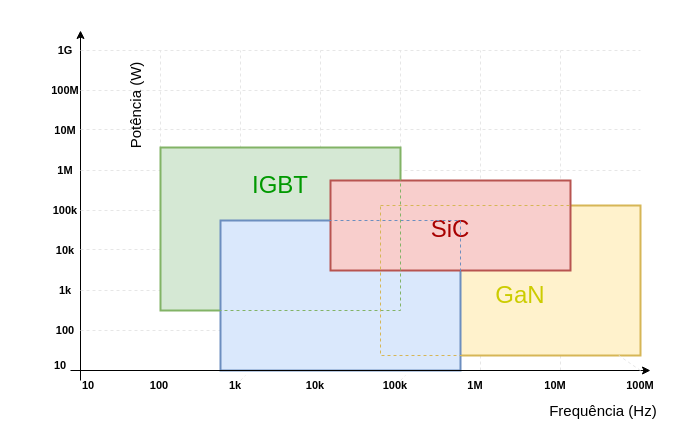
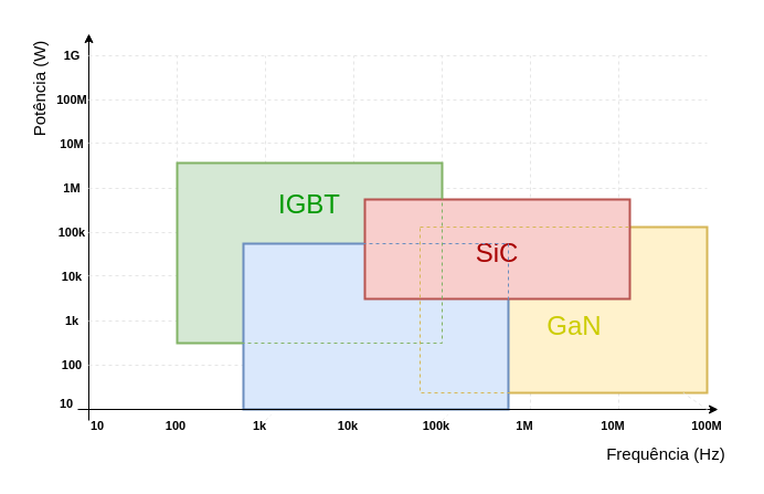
  <mxCell id="0" />
  <mxCell id="1" parent="0" />
  <mxCell id="2" value="" style="endArrow=none;dashed=1;html=1;rounded=0;strokeColor=#E6E6E6;exitX=0;exitY=1;exitDx=0;exitDy=0;" parent="1" source="50" edge="1"><mxGeometry width="50" height="50" relative="1" as="geometry"><mxPoint x="160" y="380" as="sourcePoint" /><mxPoint x="160" y="50" as="targetPoint" /></mxGeometry></mxCell>
  <mxCell id="3" value="" style="endArrow=classic;html=1;rounded=0;" parent="1" edge="1"><mxGeometry width="50" height="50" relative="1" as="geometry"><mxPoint x="80" y="380" as="sourcePoint" /><mxPoint x="80" y="30" as="targetPoint" /></mxGeometry></mxCell>
  <mxCell id="4" value="" style="endArrow=none;dashed=1;html=1;rounded=0;strokeColor=#E6E6E6;startArrow=none;" parent="1" edge="1"><mxGeometry width="50" height="50" relative="1" as="geometry"><mxPoint x="240" y="370" as="sourcePoint" /><mxPoint x="240" y="50" as="targetPoint" /></mxGeometry></mxCell>
  <mxCell id="5" value="" style="endArrow=none;dashed=1;html=1;rounded=0;strokeColor=#E6E6E6;" parent="1" edge="1"><mxGeometry width="50" height="50" relative="1" as="geometry"><mxPoint x="320" y="370" as="sourcePoint" /><mxPoint x="320" y="50" as="targetPoint" /></mxGeometry></mxCell>
  <mxCell id="6" value="" style="endArrow=none;dashed=1;html=1;rounded=0;strokeColor=#E6E6E6;startArrow=none;" parent="1" edge="1"><mxGeometry width="50" height="50" relative="1" as="geometry"><mxPoint x="400" y="370" as="sourcePoint" /><mxPoint x="400" y="50" as="targetPoint" /></mxGeometry></mxCell>
  <mxCell id="7" value="" style="endArrow=none;dashed=1;html=1;rounded=0;strokeColor=#E6E6E6;startArrow=none;" parent="1" edge="1"><mxGeometry width="50" height="50" relative="1" as="geometry"><mxPoint x="480" y="370" as="sourcePoint" /><mxPoint x="480" y="50" as="targetPoint" /></mxGeometry></mxCell>
  <mxCell id="8" value="" style="endArrow=none;dashed=1;html=1;rounded=0;strokeColor=#E6E6E6;" parent="1" edge="1"><mxGeometry width="50" height="50" relative="1" as="geometry"><mxPoint x="560" y="370" as="sourcePoint" /><mxPoint x="560" y="50" as="targetPoint" /></mxGeometry></mxCell>
  <mxCell id="9" value="" style="endArrow=none;dashed=1;html=1;rounded=0;strokeColor=#E6E6E6;startArrow=none;" parent="1" source="44" edge="1"><mxGeometry width="50" height="50" relative="1" as="geometry"><mxPoint x="80" y="290" as="sourcePoint" /><mxPoint x="640" y="290" as="targetPoint" /></mxGeometry></mxCell>
  <mxCell id="10" value="&lt;font size=&quot;1&quot;&gt;&lt;b style=&quot;font-size: 11px&quot;&gt;10&lt;/b&gt;&lt;/font&gt;" style="text;html=1;strokeColor=none;fillColor=none;align=center;verticalAlign=middle;whiteSpace=wrap;rounded=0;" parent="1" vertex="1"><mxGeometry x="73" y="375" width="30" height="20" as="geometry" /></mxCell>
  <mxCell id="11" value="&lt;font style=&quot;font-size: 11px&quot;&gt;&lt;b&gt;100&lt;/b&gt;&lt;/font&gt;" style="text;html=1;strokeColor=none;fillColor=none;align=center;verticalAlign=middle;whiteSpace=wrap;rounded=0;" parent="1" vertex="1"><mxGeometry x="144" y="375" width="30" height="20" as="geometry" /></mxCell>
  <mxCell id="12" value="&lt;font style=&quot;font-size: 11px&quot;&gt;&lt;b&gt;1k&lt;/b&gt;&lt;/font&gt;" style="text;html=1;strokeColor=none;fillColor=none;align=center;verticalAlign=middle;whiteSpace=wrap;rounded=0;" parent="1" vertex="1"><mxGeometry x="220" y="375" width="30" height="20" as="geometry" /></mxCell>
  <mxCell id="13" value="" style="endArrow=none;dashed=1;html=1;rounded=0;strokeColor=#E6E6E6;" parent="1" target="12" edge="1"><mxGeometry width="50" height="50" relative="1" as="geometry"><mxPoint x="240" y="380" as="sourcePoint" /><mxPoint x="240" y="-30" as="targetPoint" /></mxGeometry></mxCell>
  <mxCell id="14" value="&lt;font style=&quot;font-size: 11px&quot;&gt;&lt;b&gt;10k&lt;/b&gt;&lt;/font&gt;" style="text;html=1;strokeColor=none;fillColor=none;align=center;verticalAlign=middle;whiteSpace=wrap;rounded=0;" parent="1" vertex="1"><mxGeometry x="300" y="375" width="30" height="20" as="geometry" /></mxCell>
  <mxCell id="15" value="&lt;font style=&quot;font-size: 11px&quot;&gt;&lt;b&gt;100k&lt;/b&gt;&lt;/font&gt;" style="text;html=1;strokeColor=none;fillColor=none;align=center;verticalAlign=middle;whiteSpace=wrap;rounded=0;" parent="1" vertex="1"><mxGeometry x="380" y="375" width="30" height="20" as="geometry" /></mxCell>
  <mxCell id="16" value="" style="endArrow=none;dashed=1;html=1;rounded=0;strokeColor=#E6E6E6;" parent="1" target="15" edge="1"><mxGeometry width="50" height="50" relative="1" as="geometry"><mxPoint x="400" y="380" as="sourcePoint" /><mxPoint x="400" y="-30" as="targetPoint" /></mxGeometry></mxCell>
  <mxCell id="17" value="&lt;font style=&quot;font-size: 11px&quot;&gt;&lt;b&gt;1M&lt;/b&gt;&lt;/font&gt;" style="text;html=1;strokeColor=none;fillColor=none;align=center;verticalAlign=middle;whiteSpace=wrap;rounded=0;" parent="1" vertex="1"><mxGeometry x="460" y="375" width="30" height="20" as="geometry" /></mxCell>
  <mxCell id="18" value="&lt;font style=&quot;font-size: 11px&quot;&gt;&lt;b&gt;10M&lt;/b&gt;&lt;/font&gt;" style="text;html=1;strokeColor=none;fillColor=none;align=center;verticalAlign=middle;whiteSpace=wrap;rounded=0;" parent="1" vertex="1"><mxGeometry x="540" y="375" width="30" height="20" as="geometry" /></mxCell>
  <mxCell id="19" value="&lt;font style=&quot;font-size: 11px&quot;&gt;&lt;b&gt;100M&lt;/b&gt;&lt;/font&gt;" style="text;html=1;strokeColor=none;fillColor=none;align=center;verticalAlign=middle;whiteSpace=wrap;rounded=0;" parent="1" vertex="1"><mxGeometry x="625" y="375" width="30" height="20" as="geometry" /></mxCell>
  <mxCell id="20" value="&lt;font size=&quot;1&quot;&gt;&lt;b style=&quot;font-size: 11px&quot;&gt;10&lt;/b&gt;&lt;/font&gt;" style="text;html=1;strokeColor=none;fillColor=none;align=center;verticalAlign=middle;whiteSpace=wrap;rounded=0;" parent="1" vertex="1"><mxGeometry x="45" y="355" width="30" height="20" as="geometry" /></mxCell>
  <mxCell id="21" value="&lt;font size=&quot;1&quot;&gt;&lt;b style=&quot;font-size: 11px&quot;&gt;100&lt;/b&gt;&lt;/font&gt;" style="text;html=1;strokeColor=none;fillColor=none;align=center;verticalAlign=middle;whiteSpace=wrap;rounded=0;" parent="1" vertex="1"><mxGeometry x="50" y="320" width="30" height="20" as="geometry" /></mxCell>
  <mxCell id="22" value="&lt;font style=&quot;font-size: 11px&quot;&gt;&lt;b&gt;1k&lt;/b&gt;&lt;/font&gt;" style="text;html=1;strokeColor=none;fillColor=none;align=center;verticalAlign=middle;whiteSpace=wrap;rounded=0;" parent="1" vertex="1"><mxGeometry x="50" y="280" width="30" height="20" as="geometry" /></mxCell>
  <mxCell id="23" value="&lt;font style=&quot;font-size: 11px&quot;&gt;&lt;b&gt;10k&lt;/b&gt;&lt;/font&gt;" style="text;html=1;strokeColor=none;fillColor=none;align=center;verticalAlign=middle;whiteSpace=wrap;rounded=0;" parent="1" vertex="1"><mxGeometry x="50" y="240" width="30" height="20" as="geometry" /></mxCell>
  <mxCell id="24" value="&lt;font style=&quot;font-size: 11px&quot;&gt;&lt;b&gt;100k&lt;/b&gt;&lt;/font&gt;" style="text;html=1;strokeColor=none;fillColor=none;align=center;verticalAlign=middle;whiteSpace=wrap;rounded=0;" parent="1" vertex="1"><mxGeometry x="50" y="200" width="30" height="20" as="geometry" /></mxCell>
  <mxCell id="25" value="&lt;font style=&quot;font-size: 11px&quot;&gt;&lt;b&gt;1M&lt;/b&gt;&lt;/font&gt;" style="text;html=1;strokeColor=none;fillColor=none;align=center;verticalAlign=middle;whiteSpace=wrap;rounded=0;" parent="1" vertex="1"><mxGeometry x="50" y="160" width="30" height="20" as="geometry" /></mxCell>
  <mxCell id="26" value="&lt;font style=&quot;font-size: 11px&quot;&gt;&lt;b&gt;10M&lt;/b&gt;&lt;/font&gt;" style="text;html=1;strokeColor=none;fillColor=none;align=center;verticalAlign=middle;whiteSpace=wrap;rounded=0;" parent="1" vertex="1"><mxGeometry x="50" y="120" width="30" height="20" as="geometry" /></mxCell>
  <mxCell id="27" value="&lt;font style=&quot;font-size: 11px&quot;&gt;&lt;b&gt;100M&lt;/b&gt;&lt;/font&gt;" style="text;html=1;strokeColor=none;fillColor=none;align=center;verticalAlign=middle;whiteSpace=wrap;rounded=0;" parent="1" vertex="1"><mxGeometry x="50" y="80" width="30" height="20" as="geometry" /></mxCell>
  <mxCell id="28" value="&lt;font style=&quot;font-size: 11px&quot;&gt;&lt;b&gt;1G&lt;/b&gt;&lt;/font&gt;" style="text;html=1;strokeColor=none;fillColor=none;align=center;verticalAlign=middle;whiteSpace=wrap;rounded=0;" parent="1" vertex="1"><mxGeometry x="50" y="40" width="30" height="20" as="geometry" /></mxCell>
  <mxCell id="29" value="&lt;font style=&quot;font-size: 15px&quot;&gt;Frequência (Hz)&amp;nbsp;&lt;/font&gt;" style="text;html=1;strokeColor=none;fillColor=none;align=center;verticalAlign=middle;whiteSpace=wrap;rounded=0;fontSize=11;" parent="1" vertex="1"><mxGeometry x="540" y="395" width="130" height="30" as="geometry" /></mxCell>
- <mxCell id="30" value="&lt;font style=&quot;font-size: 15px&quot;&gt;Potência (W)&lt;/font&gt;" style="text;html=1;strokeColor=none;fillColor=none;align=center;verticalAlign=middle;whiteSpace=wrap;rounded=0;fontSize=11;horizontal=0;" parent="1" vertex="1"><mxGeometry x="120" y="45" width="30" height="120" as="geometry" /></mxCell>
+ <mxCell id="30" value="&lt;font style=&quot;font-size: 15px&quot;&gt;Potência (W)&lt;/font&gt;" style="text;html=1;strokeColor=none;fillColor=none;align=center;verticalAlign=middle;whiteSpace=wrap;rounded=0;fontSize=11;horizontal=0;" parent="1" vertex="1"><mxGeometry x="20" y="20" width="30" height="120" as="geometry" /></mxCell>
  <mxCell id="31" value="" style="endArrow=none;dashed=1;html=1;rounded=0;strokeColor=#E6E6E6;startArrow=none;" parent="1" source="43" target="47" edge="1"><mxGeometry width="50" height="50" relative="1" as="geometry"><mxPoint x="80" y="130" as="sourcePoint" /><mxPoint x="640" y="130" as="targetPoint" /></mxGeometry></mxCell>
  <mxCell id="32" value="" style="endArrow=none;dashed=1;html=1;rounded=0;fontSize=24;fontColor=#CCCC00;strokeColor=#E6E6E6;" parent="1" edge="1"><mxGeometry width="50" height="50" relative="1" as="geometry"><mxPoint x="324" y="220" as="sourcePoint" /><mxPoint x="374" y="170" as="targetPoint" /></mxGeometry></mxCell>
  <mxCell id="33" value="" style="endArrow=none;dashed=1;html=1;rounded=0;strokeColor=#E6E6E6;" parent="1" edge="1"><mxGeometry width="50" height="50" relative="1" as="geometry"><mxPoint x="80" y="170" as="sourcePoint" /><mxPoint x="640" y="170" as="targetPoint" /></mxGeometry></mxCell>
  <mxCell id="34" value="" style="endArrow=none;dashed=1;html=1;rounded=0;strokeColor=#E6E6E6;" parent="1" edge="1"><mxGeometry width="50" height="50" relative="1" as="geometry"><mxPoint x="80" y="90" as="sourcePoint" /><mxPoint x="640" y="90" as="targetPoint" /></mxGeometry></mxCell>
  <mxCell id="35" value="" style="endArrow=none;dashed=1;html=1;rounded=0;strokeColor=#E6E6E6;" parent="1" edge="1"><mxGeometry width="50" height="50" relative="1" as="geometry"><mxPoint x="80" y="50" as="sourcePoint" /><mxPoint x="640" y="50" as="targetPoint" /></mxGeometry></mxCell>
  <mxCell id="36" value="" style="endArrow=none;dashed=1;html=1;rounded=0;strokeColor=#E6E6E6;" parent="1" edge="1"><mxGeometry width="50" height="50" relative="1" as="geometry"><mxPoint x="80" y="129" as="sourcePoint" /><mxPoint x="640" y="129" as="targetPoint" /></mxGeometry></mxCell>
  <mxCell id="37" value="" style="endArrow=none;dashed=1;html=1;rounded=0;strokeColor=#E6E6E6;" parent="1" edge="1"><mxGeometry width="50" height="50" relative="1" as="geometry"><mxPoint x="80" y="210" as="sourcePoint" /><mxPoint x="640" y="210" as="targetPoint" /></mxGeometry></mxCell>
  <mxCell id="38" value="" style="endArrow=none;dashed=1;html=1;rounded=0;strokeColor=#E6E6E6;" parent="1" edge="1"><mxGeometry width="50" height="50" relative="1" as="geometry"><mxPoint x="80" y="330" as="sourcePoint" /><mxPoint x="640" y="330" as="targetPoint" /></mxGeometry></mxCell>
  <mxCell id="39" value="" style="endArrow=none;dashed=1;html=1;rounded=0;strokeColor=#E6E6E6;" parent="1" edge="1"><mxGeometry width="50" height="50" relative="1" as="geometry"><mxPoint x="80" y="290" as="sourcePoint" /><mxPoint x="640" y="290" as="targetPoint" /></mxGeometry></mxCell>
  <mxCell id="40" value="" style="endArrow=none;dashed=1;html=1;rounded=0;strokeColor=#E6E6E6;" parent="1" edge="1"><mxGeometry width="50" height="50" relative="1" as="geometry"><mxPoint x="80" y="249" as="sourcePoint" /><mxPoint x="640" y="249" as="targetPoint" /></mxGeometry></mxCell>
  <mxCell id="41" value="" style="endArrow=none;dashed=1;html=1;rounded=0;fontSize=24;fontColor=#CCCC00;strokeColor=#6c8ebf;entryX=0.541;entryY=1.025;entryDx=0;entryDy=0;exitX=0;exitY=0.25;exitDx=0;exitDy=0;entryPerimeter=0;fillColor=#dae8fc;" parent="1" target="47" edge="1"><mxGeometry width="50" height="50" relative="1" as="geometry"><mxPoint x="330" y="220.5" as="sourcePoint" /><mxPoint x="461.28" y="274.61" as="targetPoint" /><Array as="points"><mxPoint x="460" y="221" /></Array></mxGeometry></mxCell>
  <mxCell id="42" value="" style="rounded=0;whiteSpace=wrap;html=1;fontSize=13;fillColor=#d5e8d4;strokeColor=#82b366;strokeWidth=2;" parent="1" vertex="1"><mxGeometry x="160" y="147" width="240" height="163" as="geometry" /></mxCell>
  <mxCell id="43" value="&lt;font color=&quot;#009900&quot;&gt;IGBT&lt;/font&gt;" style="text;html=1;strokeColor=none;fillColor=none;align=center;verticalAlign=middle;whiteSpace=wrap;rounded=0;fontSize=24;" parent="1" vertex="1"><mxGeometry x="250" y="170" width="60" height="30" as="geometry" /></mxCell>
  <mxCell id="44" value="" style="rounded=0;whiteSpace=wrap;html=1;fontSize=13;fillColor=#fff2cc;strokeColor=#d6b656;strokeWidth=2;" parent="1" vertex="1"><mxGeometry x="410" y="205" width="230" height="150" as="geometry" /></mxCell>
  <mxCell id="45" value="&lt;font color=&quot;#cccc00&quot;&gt;GaN&lt;/font&gt;" style="text;html=1;strokeColor=none;fillColor=none;align=center;verticalAlign=middle;whiteSpace=wrap;rounded=0;fontSize=24;" parent="1" vertex="1"><mxGeometry x="490" y="280" width="60" height="30" as="geometry" /></mxCell>
  <mxCell id="46" value="" style="rounded=0;whiteSpace=wrap;html=1;fontSize=13;fillColor=#dae8fc;strokeColor=#6c8ebf;strokeWidth=2;" parent="1" vertex="1"><mxGeometry x="220" y="220" width="240" height="150" as="geometry" /></mxCell>
  <mxCell id="47" value="" style="rounded=0;whiteSpace=wrap;html=1;fontSize=13;fillColor=#f8cecc;strokeColor=#b85450;strokeWidth=2;" parent="1" vertex="1"><mxGeometry x="330" y="180" width="240" height="90" as="geometry" /></mxCell>
  <mxCell id="48" value="&lt;font color=&quot;#a80000&quot;&gt;SiC&lt;/font&gt;" style="text;html=1;strokeColor=none;fillColor=none;align=center;verticalAlign=middle;whiteSpace=wrap;rounded=0;fontSize=24;" parent="1" vertex="1"><mxGeometry x="420" y="213.5" width="60" height="30" as="geometry" /></mxCell>
  <mxCell id="49" value="" style="rounded=0;whiteSpace=wrap;html=1;fontSize=13;fillColor=none;strokeColor=#6c8ebf;dashed=1;" parent="1" vertex="1"><mxGeometry x="220" y="220" width="240" height="150" as="geometry" /></mxCell>
  <mxCell id="50" value="" style="rounded=0;whiteSpace=wrap;html=1;fontSize=13;fillColor=none;strokeColor=#82b366;dashed=1;" parent="1" vertex="1"><mxGeometry x="160" y="147" width="240" height="163" as="geometry" /></mxCell>
  <mxCell id="51" value="" style="endArrow=classic;html=1;rounded=0;startArrow=none;" parent="1" edge="1"><mxGeometry width="50" height="50" relative="1" as="geometry"><mxPoint x="70" y="370" as="sourcePoint" /><mxPoint x="650" y="370" as="targetPoint" /></mxGeometry></mxCell>
  <mxCell id="52" value="" style="rounded=0;whiteSpace=wrap;html=1;fontSize=13;fillColor=none;strokeColor=#d6b656;dashed=1;" parent="1" vertex="1"><mxGeometry x="380" y="205" width="260" height="150" as="geometry" /></mxCell>
  <mxCell id="53" value="" style="endArrow=none;dashed=1;html=1;rounded=0;strokeColor=#E6E6E6;" edge="1" parent="1" target="52"><mxGeometry width="50" height="50" relative="1" as="geometry"><mxPoint x="640" y="370" as="sourcePoint" /><mxPoint x="640" y="50" as="targetPoint" /></mxGeometry></mxCell>
